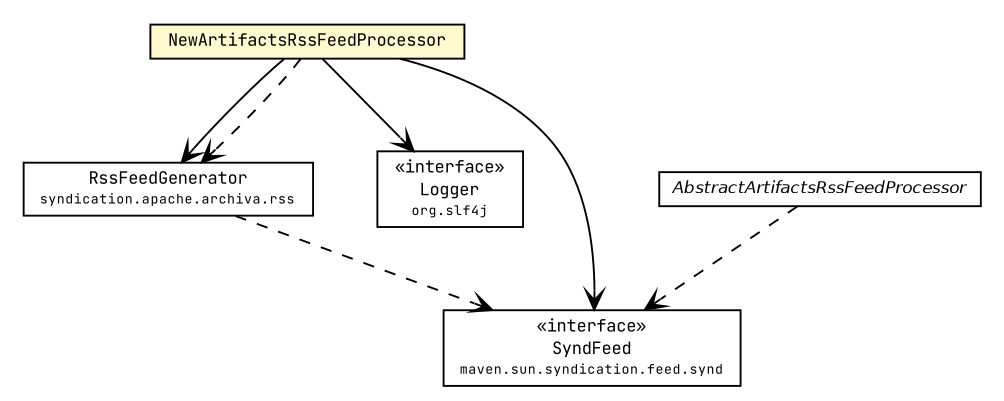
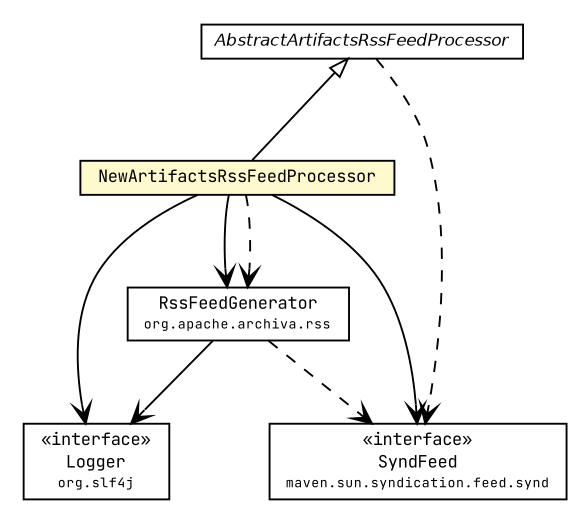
  digraph {
    fontname="JetBrains Mono"
    node [fontcolor=black fontname="JetBrains Mono" fontsize=9.0 shape=plaintext]
    edge [arrowhead=open color=black fontcolor=black fontname="JetBrains Mono" fontsize=10.0 headport=p labelfontname=Helvetica labelfontsize=10 tailport=p]
    n1 [label=<<table border="0" cellborder="1" cellspacing="0" cellpadding="2" port="p" bgcolor="lemonChiffon" href="./NewArtifactsRssFeedProcessor.html"> 		<tr><td><table border="0" cellspacing="0" cellpadding="1"> 			<tr><td> NewArtifactsRssFeedProcessor </td></tr> 		</table></td></tr> 		</table>>]
-   n2 [label=<<table border="0" cellborder="1" cellspacing="0" cellpadding="2" port="p" href="../RssFeedGenerator.html"> 		<tr><td><table border="0" cellspacing="0" cellpadding="1"> 			<tr><td> RssFeedGenerator </td></tr> 			<tr><td><font point-size="7.0"> syndication.apache.archiva.rss </font></td></tr> 		</table></td></tr> 		</table>>]
+   n2 [label=<<table border="0" cellborder="1" cellspacing="0" cellpadding="2" port="p" href="../RssFeedGenerator.html"> 		<tr><td><table border="0" cellspacing="0" cellpadding="1"> 			<tr><td> RssFeedGenerator </td></tr> 			<tr><td><font point-size="7.0"> org.apache.archiva.rss </font></td></tr> 		</table></td></tr> 		</table>>]
    n3 [label=<<table border="0" cellborder="1" cellspacing="0" cellpadding="2" port="p" href="http://java.sun.com/j2se/1.4.2/docs/api/org/slf4j/Logger.html"> 		<tr><td><table border="0" cellspacing="0" cellpadding="1"> 			<tr><td> &laquo;interface&raquo; </td></tr> 			<tr><td> Logger </td></tr> 			<tr><td><font point-size="7.0"> org.slf4j </font></td></tr> 		</table></td></tr> 		</table>>]
    n4 [label=<<table border="0" cellborder="1" cellspacing="0" cellpadding="2" port="p" href="http://java.sun.com/j2se/1.4.2/docs/api/com/sun/syndication/feed/synd/SyndFeed.html"> 		<tr><td><table border="0" cellspacing="0" cellpadding="1"> 			<tr><td> &laquo;interface&raquo; </td></tr> 			<tr><td> SyndFeed </td></tr> 			<tr><td><font point-size="7.0"> maven.sun.syndication.feed.synd </font></td></tr> 		</table></td></tr> 		</table>>]
    n5 [label=<<table border="0" cellborder="1" cellspacing="0" cellpadding="2" port="p" href="./AbstractArtifactsRssFeedProcessor.html"> 		<tr><td><table border="0" cellspacing="0" cellpadding="1"> 			<tr><td><font face="Helvetica-Oblique"> AbstractArtifactsRssFeedProcessor </font></td></tr> 		</table></td></tr> 		</table>>]
    n1 -> n2
    n1 -> n2 [style=dashed]
    n1 -> n3
    n1 -> n4 [style=solid]
+   n2 -> n3
    n2 -> n4 [style=dashed]
+   n5 -> n1 [arrowtail=empty dir=back fontsize=10 arrowhead="" color="" fontcolor=""]
    n5 -> n4 [style=dashed]
  }
